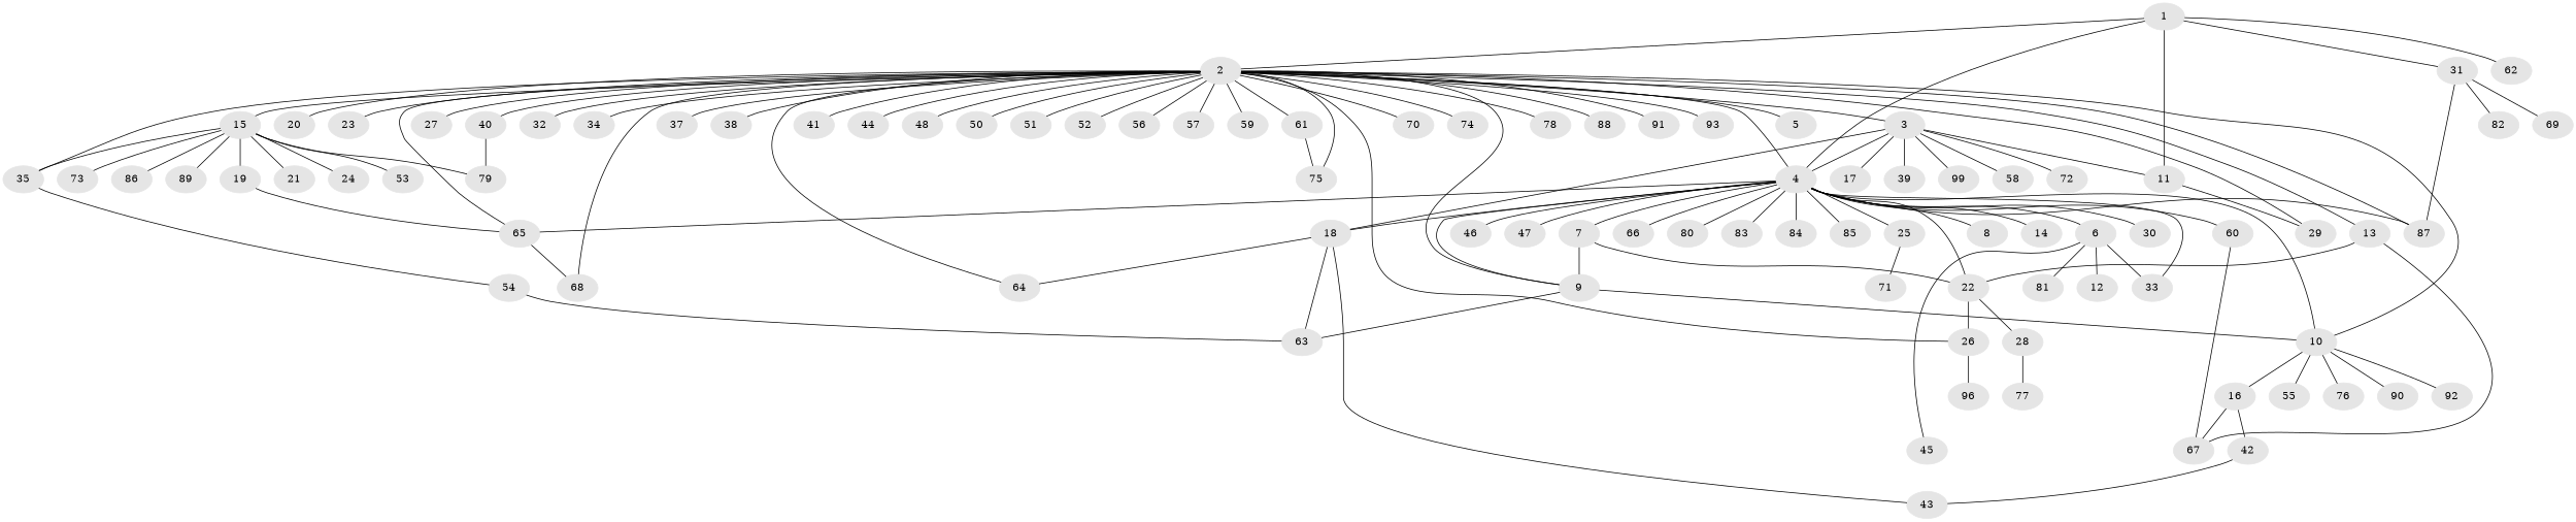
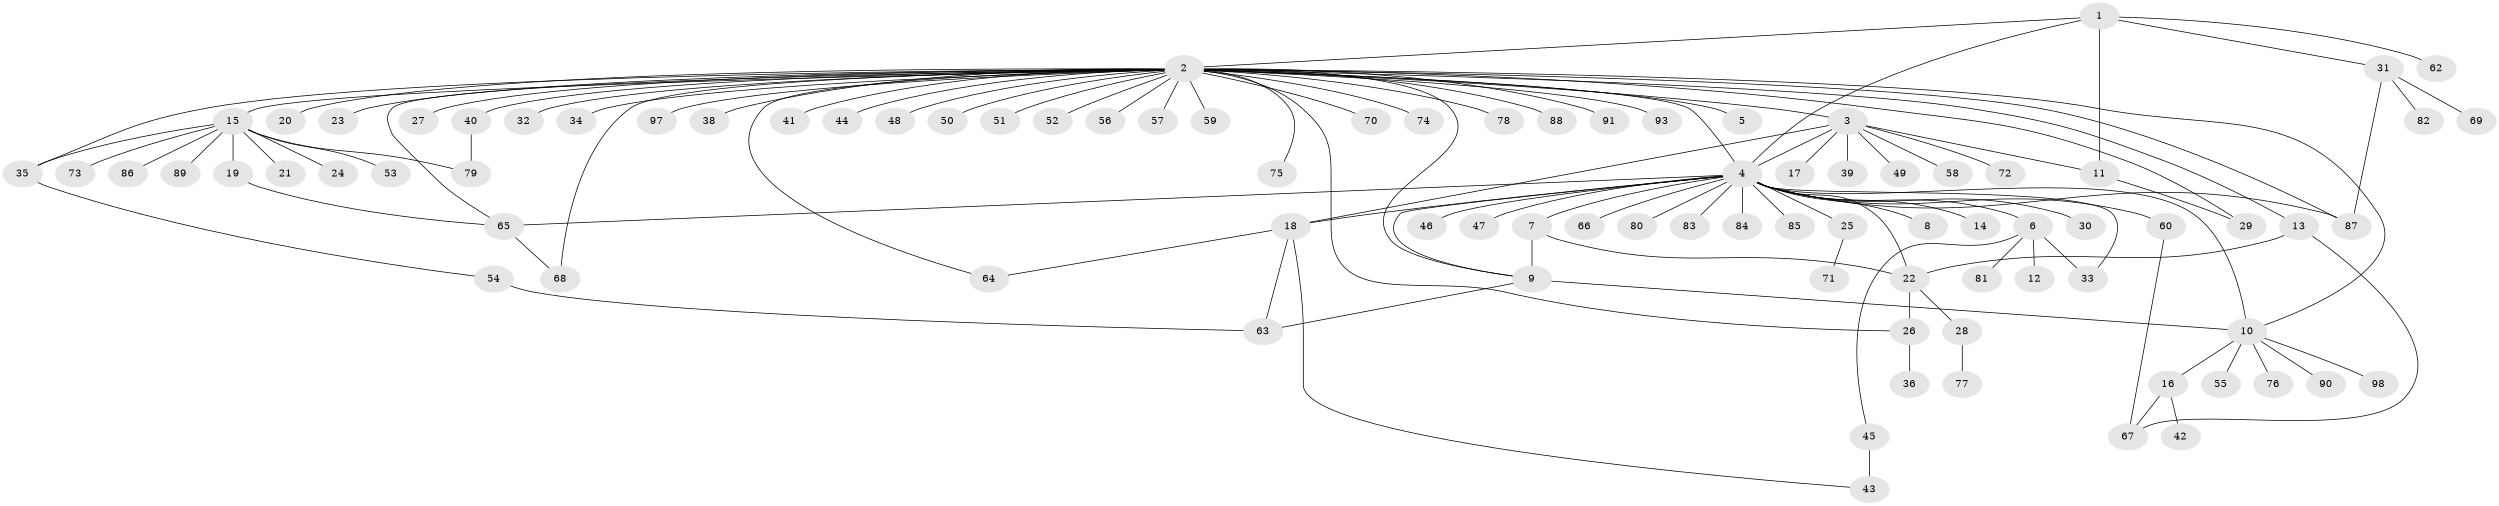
  graph {
    node [color=gray90 style=filled]
    edge [weight=1.0]
    1
    2
    4
    11
    31
    62
    3
    5
    9
    10
    13
    15
    20
    23
    26
    27
    29
    32
    34
    35
-   37
+   37 [label=97]
    38
    40
    41
    44
    48
    50
    51
    52
    56
    57
    59
-   61
    64
    65
    68
    70
    74
    75
    78
    87
    88
    91
    93
    25
    18
    6
    7
    8
    14
    22
    30
    33
    46
    47
    60
    66
    80
    83
    84
    85
    69
    82
    17
    39
-   49 [label=99]
+   49
    58
    72
    63
    16
    55
    76
    90
-   92
+   92 [label=98]
    67
    19
    21
    24
    53
    73
    79
    86
    89
    71
-   36 [label=96]
+   36
    54
    43
    12
    45
    81
    28
    42
    77
    1 -- 2
    1 -- 4
    1 -- 11
    1 -- 31
    1 -- 62
    2 -- 4
    2 -- 3
    2 -- 5
    2 -- 9 [weight=3.0]
    2 -- 10
    2 -- 13
    2 -- 15
    2 -- 20
    2 -- 23
    2 -- 26
    2 -- 27
    2 -- 29
    2 -- 32
    2 -- 34
    2 -- 35
    2 -- 37
    2 -- 38
    2 -- 40
    2 -- 41
    2 -- 44
    2 -- 48
    2 -- 50
    2 -- 51
    2 -- 52
    2 -- 56
    2 -- 57
    2 -- 59
-   2 -- 61
    2 -- 64
    2 -- 65
    2 -- 68
    2 -- 70
    2 -- 74
    2 -- 75
    2 -- 78
    2 -- 87
    2 -- 88
    2 -- 91
    2 -- 93
    4 -- 9 [weight=3.0]
    4 -- 10
    4 -- 65
    4 -- 87
    4 -- 25
    4 -- 18
    4 -- 6
    4 -- 7
    4 -- 8
    4 -- 14
    4 -- 22
    4 -- 30
    4 -- 33
    4 -- 46
    4 -- 47
    4 -- 60 [weight=2.0]
    4 -- 66
    4 -- 80
    4 -- 83
    4 -- 84
    4 -- 85
    11 -- 29
    31 -- 87
    31 -- 69
    31 -- 82
    3 -- 4
    3 -- 11
    3 -- 18
    3 -- 17
    3 -- 39
    3 -- 49
    3 -- 58
    3 -- 72
    9 -- 10
    9 -- 63
    10 -- 16
    10 -- 55
    10 -- 76
    10 -- 90
    10 -- 92
    13 -- 22
    13 -- 67
    15 -- 35
    15 -- 19
    15 -- 21
    15 -- 24
    15 -- 53
    15 -- 73
    15 -- 79
    15 -- 86
    15 -- 89
    26 -- 36
    35 -- 54
    40 -- 79
-   61 -- 75
    65 -- 68
    25 -- 71
    18 -- 64
    18 -- 63
    18 -- 43
    6 -- 33
    6 -- 12
    6 -- 45
    6 -- 81
    7 -- 9 [weight=8.0]
    7 -- 22
    22 -- 26
    22 -- 28
    60 -- 67
    16 -- 67
    16 -- 42
    19 -- 65
    54 -- 63
    28 -- 77
-   42 -- 43
+   45 -- 43
  }
